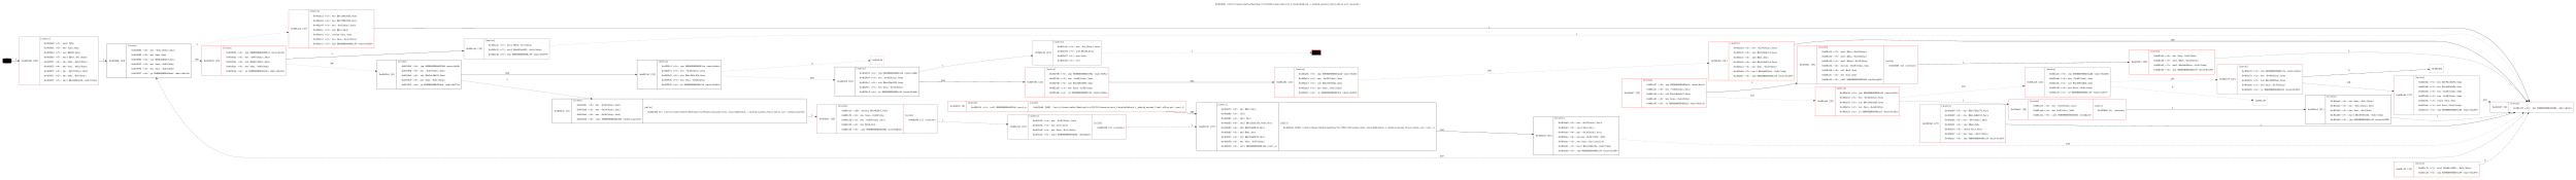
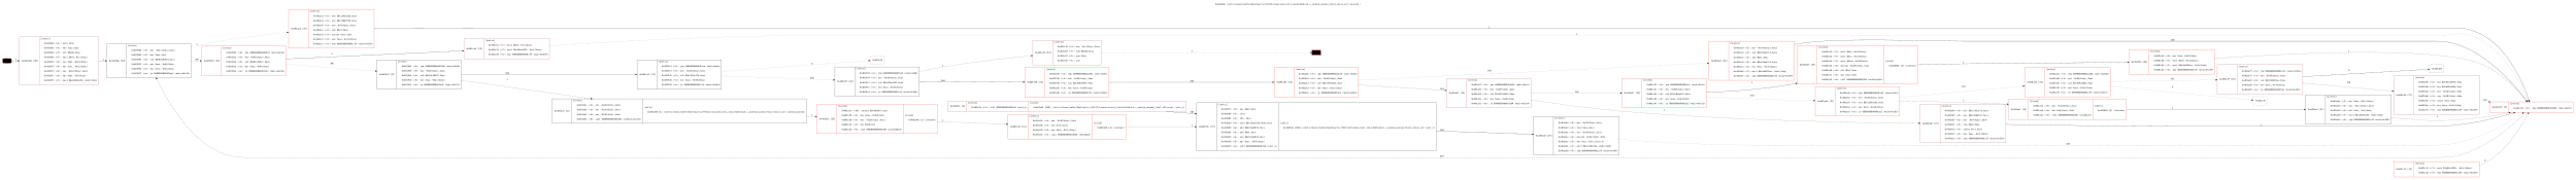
  digraph {
    fontname="IBM Plex Mono"
    label="0x401960 (/mnt/c/Users/mathe/Desktop/tcc/POCII/binaries/extr_linuxfsdlmlock.c_nodeid_warned_Final-ollvm.out::main(0))"
    labelloc=t
    rankdir=LR
    node [color=red fontname="IBM Plex Mono" shape=record]
    edge [fontname="IBM Plex Mono" style=solid]
    Entry [color=brown fillcolor=black height=0.3 shape=cylinder style=filled width=0.3]
    n2 [color=brown label="{\n     0x401960 [38]\l\n     | [instrs]\l\n     &nbsp;&nbsp;0x401960 \<+1\>: push %rbp\l\n     &nbsp;&nbsp;0x401961 \<+3\>: mov %rsp,%rbp\l\n     &nbsp;&nbsp;0x401964 \<+7\>: sub $0x80,%rsp\l\n     &nbsp;&nbsp;0x40196b \<+7\>: movl $0x0,-0xc(%rbp)\l\n     &nbsp;&nbsp;0x401972 \<+3\>: mov %edi,-0x10(%rbp)\l\n     &nbsp;&nbsp;0x401975 \<+4\>: mov %rsi,-0x18(%rbp)\l\n     &nbsp;&nbsp;0x401979 \<+3\>: mov -0x10(%rbp),%edi\l\n     &nbsp;&nbsp;0x40197c \<+3\>: mov %edi,-0x8(%rbp)\l\n     &nbsp;&nbsp;0x40197f \<+7\>: movl $0x84d3b6f4,-0x3c(%rbp)\l\n  }"]
    n3 [color=black label="{\n     0x401986 [23]\l\n     | [instrs]\l\n     &nbsp;&nbsp;0x401986 \<+3\>: mov -0x3c(%rbp),%eax\l\n     &nbsp;&nbsp;0x401989 \<+2\>: mov %eax,%ecx\l\n     &nbsp;&nbsp;0x40198b \<+6\>: sub $0x84d3b6f4,%ecx\l\n     &nbsp;&nbsp;0x401991 \<+3\>: mov %eax,-0x40(%rbp)\l\n     &nbsp;&nbsp;0x401994 \<+3\>: mov %ecx,-0x44(%rbp)\l\n     &nbsp;&nbsp;0x401997 \<+6\>: je 0000000000401aaf \<main+0x14f\>\l\n  }"]
    n4 [label="{\n     0x401aaf [27]\l\n     | [instrs]\l\n     &nbsp;&nbsp;0x401aaf \<+5\>: mov $0x1a42e68f,%eax\l\n     &nbsp;&nbsp;0x401ab4 \<+5\>: mov $0x7f833993,%ecx\l\n     &nbsp;&nbsp;0x401ab9 \<+3\>: mov -0x8(%rbp),%edx\l\n     &nbsp;&nbsp;0x401abc \<+3\>: cmp $0x2,%edx\l\n     &nbsp;&nbsp;0x401abf \<+3\>: cmovne %ecx,%eax\l\n     &nbsp;&nbsp;0x401ac2 \<+3\>: mov %eax,-0x3c(%rbp)\l\n     &nbsp;&nbsp;0x401ac5 \<+5\>: jmp 0000000000401c59 \<main+0x2f9\>\l\n  }"]
    n5 [label="{\n     0x40199d [22]\l\n     | [instrs]\l\n     &nbsp;&nbsp;0x40199d \<+5\>: jmp 00000000004019a2 \<main+0x42\>\l\n     &nbsp;&nbsp;0x4019a2 \<+3\>: mov -0x40(%rbp),%eax\l\n     &nbsp;&nbsp;0x4019a5 \<+5\>: sub $0x8fc4522c,%eax\l\n     &nbsp;&nbsp;0x4019aa \<+3\>: mov %eax,-0x48(%rbp)\l\n     &nbsp;&nbsp;0x4019ad \<+6\>: je 0000000000401c3a \<main+0x2da\>\l\n  }"]
    n6 [label="{\n     0x401c59 [5]\l\n     | [instrs]\l\n     &nbsp;&nbsp;0x401c59 \<+5\>: jmp 0000000000401986 \<main+0x26\>\l\n  }"]
    n7 [color=brown label="{\n     0x401c3a [19]\l\n     | [instrs]\l\n     &nbsp;&nbsp;0x401c3a \<+7\>: movl $0x0,-0xc(%rbp)\l\n     &nbsp;&nbsp;0x401c41 \<+7\>: movl $0xd31ed321,-0x3c(%rbp)\l\n     &nbsp;&nbsp;0x401c48 \<+5\>: jmp 0000000000401c59 \<main+0x2f9\>\l\n  }"]
    n8 [color=black label="{\n     0x4019b3 [22]\l\n     | [instrs]\l\n     &nbsp;&nbsp;0x4019b3 \<+5\>: jmp 00000000004019b8 \<main+0x58\>\l\n     &nbsp;&nbsp;0x4019b8 \<+3\>: mov -0x40(%rbp),%eax\l\n     &nbsp;&nbsp;0x4019bb \<+5\>: sub $0x9dc38e75,%eax\l\n     &nbsp;&nbsp;0x4019c0 \<+3\>: mov %eax,-0x4c(%rbp)\l\n     &nbsp;&nbsp;0x4019c3 \<+6\>: je 0000000000401bdc \<main+0x27c\>\l\n  }"]
    n9 [color=black label="{\n     0x401bdc [15]\l\n     | [instrs]\l\n     &nbsp;&nbsp;0x401bdc \<+3\>: mov -0x20(%rbp),%edi\l\n     &nbsp;&nbsp;0x401bdf \<+3\>: mov -0x24(%rbp),%esi\l\n     &nbsp;&nbsp;0x401be2 \<+4\>: mov -0x30(%rbp),%rdx\l\n     &nbsp;&nbsp;0x401be6 \<+5\>: call 0000000000401400 \<nodeid_warned\>\l\n     | [calls]\l\n     &nbsp;&nbsp;0x401400 \{1\} (/mnt/c/Users/mathe/Desktop/tcc/POCII/binaries/extr_linuxfsdlmlock.c_nodeid_warned_Final-ollvm.out::nodeid_warned)\l\n  }"]
    n10 [color=black label="{\n     0x4019c9 [22]\l\n     | [instrs]\l\n     &nbsp;&nbsp;0x4019c9 \<+5\>: jmp 00000000004019ce \<main+0x6e\>\l\n     &nbsp;&nbsp;0x4019ce \<+3\>: mov -0x40(%rbp),%eax\l\n     &nbsp;&nbsp;0x4019d1 \<+5\>: sub $0xc955cf76,%eax\l\n     &nbsp;&nbsp;0x4019d6 \<+3\>: mov %eax,-0x50(%rbp)\l\n     &nbsp;&nbsp;0x4019d9 \<+6\>: je 0000000000401c1d \<main+0x2bd\>\l\n  }"]
    Exit [fillcolor=black height=0.3 peripheries=2 shape=note style=filled width=0.3]
    n12 [label="{\n     0x401beb [23]\l\n     | [instrs]\l\n     &nbsp;&nbsp;0x401beb \<+10\>: movabs $0x4020b7,%rdi\l\n     &nbsp;&nbsp;0x401bf5 \<+3\>: mov %eax,-0x38(%rbp)\l\n     &nbsp;&nbsp;0x401bf8 \<+3\>: mov -0x38(%rbp),%esi\l\n     &nbsp;&nbsp;0x401bfb \<+2\>: mov $0x0,%al\l\n     &nbsp;&nbsp;0x401bfd \<+5\>: call 0000000000401040 \<printf@plt\>\l\n     | [calls]\l\n     &nbsp;&nbsp;0x401040 \{1\} (unknown)\l\n  }"]
    n13 [color=brown label="{\n     0x401c1d\l\n  }" style=dashed]
    n14 [color=black label="{\n     0x4019df [22]\l\n     | [instrs]\l\n     &nbsp;&nbsp;0x4019df \<+5\>: jmp 00000000004019e4 \<main+0x84\>\l\n     &nbsp;&nbsp;0x4019e4 \<+3\>: mov -0x40(%rbp),%eax\l\n     &nbsp;&nbsp;0x4019e7 \<+5\>: sub $0xd31ed321,%eax\l\n     &nbsp;&nbsp;0x4019ec \<+3\>: mov %eax,-0x54(%rbp)\l\n     &nbsp;&nbsp;0x4019ef \<+6\>: je 0000000000401c4d \<main+0x2ed\>\l\n  }"]
    n15 [label="{\n     0x401c11 [12]\l\n     | [instrs]\l\n     &nbsp;&nbsp;0x401c11 \<+7\>: movl $0x8fc4522c,-0x3c(%rbp)\l\n     &nbsp;&nbsp;0x401c18 \<+5\>: jmp 0000000000401c59 \<main+0x2f9\>\l\n  }"]
    n16 [label="{\n     0x401c02 [15]\l\n     | [instrs]\l\n     &nbsp;&nbsp;0x401c02 \<+4\>: mov -0x30(%rbp),%rdx\l\n     &nbsp;&nbsp;0x401c06 \<+3\>: mov %rdx,%rdi\l\n     &nbsp;&nbsp;0x401c09 \<+3\>: mov %eax,-0x7c(%rbp)\l\n     &nbsp;&nbsp;0x401c0c \<+5\>: call 0000000000401030 \<free@plt\>\l\n     | [calls]\l\n     &nbsp;&nbsp;0x401030 \{1\} (unknown)\l\n  }"]
    n17 [color=brown label="{\n     0x401c4d [12]\l\n     | [instrs]\l\n     &nbsp;&nbsp;0x401c4d \<+3\>: mov -0xc(%rbp),%eax\l\n     &nbsp;&nbsp;0x401c50 \<+7\>: add $0x80,%rsp\l\n     &nbsp;&nbsp;0x401c57 \<+1\>: pop %rbp\l\n     &nbsp;&nbsp;0x401c58 \<+1\>: ret\l\n  }"]
    n18 [label="{\n     0x4019f5 [22]\l\n     | [instrs]\l\n     &nbsp;&nbsp;0x4019f5 \<+5\>: jmp 00000000004019fa \<main+0x9a\>\l\n     &nbsp;&nbsp;0x4019fa \<+3\>: mov -0x40(%rbp),%eax\l\n     &nbsp;&nbsp;0x4019fd \<+5\>: sub $0xe55b0d9e,%eax\l\n     &nbsp;&nbsp;0x401a02 \<+3\>: mov %eax,-0x58(%rbp)\l\n     &nbsp;&nbsp;0x401a05 \<+6\>: je 0000000000401b76 \<main+0x216\>\l\n  }"]
    n19 [color=black label="{\n     0x401b7b [37]\l\n     | [instrs]\l\n     &nbsp;&nbsp;0x401b7b \<+5\>: mov $0x2,%ecx\l\n     &nbsp;&nbsp;0x401b80 \<+1\>: cltd\l\n     &nbsp;&nbsp;0x401b81 \<+2\>: idiv %ecx\l\n     &nbsp;&nbsp;0x401b83 \<+6\>: imul $0xfffffffe,%edx,%ecx\l\n     &nbsp;&nbsp;0x401b89 \<+6\>: add $0xb9a68f13,%ecx\l\n     &nbsp;&nbsp;0x401b8f \<+3\>: add $0x1,%ecx\l\n     &nbsp;&nbsp;0x401b92 \<+6\>: sub $0xb9a68f13,%ecx\l\n     &nbsp;&nbsp;0x401b98 \<+3\>: mov %ecx,-0x78(%rbp)\l\n     &nbsp;&nbsp;0x401b9b \<+5\>: call 0000000000401160 \<next_i\>\l\n     | [calls]\l\n     &nbsp;&nbsp;0x401160 \{100\} (/mnt/c/Users/mathe/Desktop/tcc/POCII/binaries/extr_linuxfsdlmlock.c_nodeid_warned_Final-ollvm.out::next_i)\l\n  }"]
    n20 [label="{\n     0x401a0b [22]\l\n     | [instrs]\l\n     &nbsp;&nbsp;0x401a0b \<+5\>: jmp 0000000000401a10 \<main+0xb0\>\l\n     &nbsp;&nbsp;0x401a10 \<+3\>: mov -0x40(%rbp),%eax\l\n     &nbsp;&nbsp;0x401a13 \<+5\>: sub $0xe7201dfa,%eax\l\n     &nbsp;&nbsp;0x401a18 \<+3\>: mov %eax,-0x5c(%rbp)\l\n     &nbsp;&nbsp;0x401a1b \<+6\>: je 0000000000401bbd \<main+0x25d\>\l\n  }"]
    n21 [color=brown label="{\n     0x401b76 [5]\l\n     | [instrs]\l\n     &nbsp;&nbsp;0x401b76 \<+5\>: call 0000000000401160 \<next_i\>\l\n     | [calls]\l\n     &nbsp;&nbsp;0x401160 \{100\} (/mnt/c/Users/mathe/Desktop/tcc/POCII/binaries/extr_linuxfsdlmlock.c_nodeid_warned_Final-ollvm.out::next_i)\l\n  }"]
    n22 [label="{\n     0x401bbd [31]\l\n     | [instrs]\l\n     &nbsp;&nbsp;0x401bbd \<+3\>: mov -0x34(%rbp),%eax\l\n     &nbsp;&nbsp;0x401bc0 \<+5\>: sub $0xb53a47cd,%eax\l\n     &nbsp;&nbsp;0x401bc5 \<+3\>: add $0x1,%eax\l\n     &nbsp;&nbsp;0x401bc8 \<+5\>: add $0xb53a47cd,%eax\l\n     &nbsp;&nbsp;0x401bcd \<+3\>: mov %eax,-0x34(%rbp)\l\n     &nbsp;&nbsp;0x401bd0 \<+7\>: movl $0x5b0305ec,-0x3c(%rbp)\l\n     &nbsp;&nbsp;0x401bd7 \<+5\>: jmp 0000000000401c59 \<main+0x2f9\>\l\n  }"]
+   n23 [color=brown label="{\n     0x401a21 [22]\l\n     | [instrs]\l\n     &nbsp;&nbsp;0x401a21 \<+5\>: jmp 0000000000401a26 \<main+0xc6\>\l\n     &nbsp;&nbsp;0x401a26 \<+3\>: mov -0x40(%rbp),%eax\l\n     &nbsp;&nbsp;0x401a29 \<+5\>: sub $0xf476b634,%eax\l\n     &nbsp;&nbsp;0x401a2e \<+3\>: mov %eax,-0x60(%rbp)\l\n     &nbsp;&nbsp;0x401a31 \<+6\>: je 0000000000401b04 \<main+0x1a4\>\l\n  }"]
    n24 [color=black label="{\n     0x401ba0 [29]\l\n     | [instrs]\l\n     &nbsp;&nbsp;0x401ba0 \<+3\>: mov -0x78(%rbp),%ecx\l\n     &nbsp;&nbsp;0x401ba3 \<+3\>: imul %eax,%ecx\l\n     &nbsp;&nbsp;0x401ba6 \<+4\>: mov -0x30(%rbp),%rsi\l\n     &nbsp;&nbsp;0x401baa \<+4\>: movslq -0x34(%rbp),%rdi\l\n     &nbsp;&nbsp;0x401bae \<+3\>: mov %ecx,(%rsi,%rdi,4)\l\n     &nbsp;&nbsp;0x401bb1 \<+7\>: movl $0xe7201dfa,-0x3c(%rbp)\l\n     &nbsp;&nbsp;0x401bb8 \<+5\>: jmp 0000000000401c59 \<main+0x2f9\>\l\n  }"]
    n25 [color=brown label="{\n     0x401b04 [27]\l\n     | [instrs]\l\n     &nbsp;&nbsp;0x401b04 \<+5\>: mov $0xc955cf76,%eax\l\n     &nbsp;&nbsp;0x401b09 \<+5\>: mov $0x1460afa7,%ecx\l\n     &nbsp;&nbsp;0x401b0e \<+3\>: mov -0x4(%rbp),%edx\l\n     &nbsp;&nbsp;0x401b11 \<+3\>: cmp $0x0,%edx\l\n     &nbsp;&nbsp;0x401b14 \<+3\>: cmove %ecx,%eax\l\n     &nbsp;&nbsp;0x401b17 \<+3\>: mov %eax,-0x3c(%rbp)\l\n     &nbsp;&nbsp;0x401b1a \<+5\>: jmp 0000000000401c59 \<main+0x2f9\>\l\n  }"]
    n26 [label="{\n     0x401a37 [22]\l\n     | [instrs]\l\n     &nbsp;&nbsp;0x401a37 \<+5\>: jmp 0000000000401a3c \<main+0xdc\>\l\n     &nbsp;&nbsp;0x401a3c \<+3\>: mov -0x40(%rbp),%eax\l\n     &nbsp;&nbsp;0x401a3f \<+5\>: sub $0x1460afa7,%eax\l\n     &nbsp;&nbsp;0x401a44 \<+3\>: mov %eax,-0x64(%rbp)\l\n     &nbsp;&nbsp;0x401a47 \<+6\>: je 0000000000401b1f \<main+0x1bf\>\l\n  }"]
    n27 [label="{\n     0x401b1f [37]\l\n     | [instrs]\l\n     &nbsp;&nbsp;0x401b1f \<+7\>: movl $0xa,-0x20(%rbp)\l\n     &nbsp;&nbsp;0x401b26 \<+7\>: movl $0xa,-0x24(%rbp)\l\n     &nbsp;&nbsp;0x401b2d \<+7\>: movl $0x64,-0x28(%rbp)\l\n     &nbsp;&nbsp;0x401b34 \<+4\>: movslq -0x28(%rbp),%rax\l\n     &nbsp;&nbsp;0x401b38 \<+4\>: shl $0x2,%rax\l\n     &nbsp;&nbsp;0x401b3c \<+3\>: mov %rax,%rdi\l\n     &nbsp;&nbsp;0x401b3f \<+5\>: call 0000000000401050 \<malloc@plt\>\l\n     | [calls]\l\n     &nbsp;&nbsp;0x401050 \{1\} (unknown)\l\n  }"]
    n28 [label="{\n     0x401a4d [22]\l\n     | [instrs]\l\n     &nbsp;&nbsp;0x401a4d \<+5\>: jmp 0000000000401a52 \<main+0xf2\>\l\n     &nbsp;&nbsp;0x401a52 \<+3\>: mov -0x40(%rbp),%eax\l\n     &nbsp;&nbsp;0x401a55 \<+5\>: sub $0x1a42e68f,%eax\l\n     &nbsp;&nbsp;0x401a5a \<+3\>: mov %eax,-0x68(%rbp)\l\n     &nbsp;&nbsp;0x401a5d \<+6\>: je 0000000000401ae2 \<main+0x182\>\l\n  }"]
    n29 [color=black label="{\n     0x401a8f\l\n  }" style=dashed]
    n30 [label="{\n     0x401b44 [23]\l\n     | [instrs]\l\n     &nbsp;&nbsp;0x401b44 \<+4\>: mov %rax,-0x30(%rbp)\l\n     &nbsp;&nbsp;0x401b48 \<+7\>: movl $0x0,-0x34(%rbp)\l\n     &nbsp;&nbsp;0x401b4f \<+7\>: movl $0x5b0305ec,-0x3c(%rbp)\l\n     &nbsp;&nbsp;0x401b56 \<+5\>: jmp 0000000000401c59 \<main+0x2f9\>\l\n  }"]
    n31 [color=brown label="{\n     0x401ae2 [13]\l\n     | [instrs]\l\n     &nbsp;&nbsp;0x401ae2 \<+4\>: mov -0x18(%rbp),%rax\l\n     &nbsp;&nbsp;0x401ae6 \<+4\>: mov 0x8(%rax),%rdi\l\n     &nbsp;&nbsp;0x401aea \<+5\>: call 0000000000401060 \<atoi@plt\>\l\n     | [calls]\l\n     &nbsp;&nbsp;0x401060 \{1\} (unknown)\l\n  }"]
    n32 [label="{\n     0x401a63 [22]\l\n     | [instrs]\l\n     &nbsp;&nbsp;0x401a63 \<+5\>: jmp 0000000000401a68 \<main+0x108\>\l\n     &nbsp;&nbsp;0x401a68 \<+3\>: mov -0x40(%rbp),%eax\l\n     &nbsp;&nbsp;0x401a6b \<+5\>: sub $0x329e28a6,%eax\l\n     &nbsp;&nbsp;0x401a70 \<+3\>: mov %eax,-0x6c(%rbp)\l\n     &nbsp;&nbsp;0x401a73 \<+6\>: je 0000000000401c29 \<main+0x2c9\>\l\n  }"]
    n33 [color=brown label="{\n     0x401b5b [27]\l\n     | [instrs]\l\n     &nbsp;&nbsp;0x401b5b \<+5\>: mov $0x9dc38e75,%eax\l\n     &nbsp;&nbsp;0x401b60 \<+5\>: mov $0xe55b0d9e,%ecx\l\n     &nbsp;&nbsp;0x401b65 \<+3\>: mov -0x34(%rbp),%edx\l\n     &nbsp;&nbsp;0x401b68 \<+3\>: cmp -0x28(%rbp),%edx\l\n     &nbsp;&nbsp;0x401b6b \<+3\>: cmovl %ecx,%eax\l\n     &nbsp;&nbsp;0x401b6e \<+3\>: mov %eax,-0x3c(%rbp)\l\n     &nbsp;&nbsp;0x401b71 \<+5\>: jmp 0000000000401c59 \<main+0x2f9\>\l\n  }"]
    n34 [color=black label="{\n     0x401aef [21]\l\n     | [instrs]\l\n     &nbsp;&nbsp;0x401aef \<+3\>: mov %eax,-0x1c(%rbp)\l\n     &nbsp;&nbsp;0x401af2 \<+3\>: mov -0x1c(%rbp),%eax\l\n     &nbsp;&nbsp;0x401af5 \<+3\>: mov %eax,-0x4(%rbp)\l\n     &nbsp;&nbsp;0x401af8 \<+7\>: movl $0xf476b634,-0x3c(%rbp)\l\n     &nbsp;&nbsp;0x401aff \<+5\>: jmp 0000000000401c59 \<main+0x2f9\>\l\n  }"]
    n35 [color=brown label="{\n     0x401a79 [22]\l\n     | [instrs]\l\n     &nbsp;&nbsp;0x401a79 \<+5\>: jmp 0000000000401a7e \<main+0x11e\>\l\n     &nbsp;&nbsp;0x401a7e \<+3\>: mov -0x40(%rbp),%eax\l\n     &nbsp;&nbsp;0x401a81 \<+5\>: sub $0x5b0305ec,%eax\l\n     &nbsp;&nbsp;0x401a86 \<+3\>: mov %eax,-0x70(%rbp)\l\n     &nbsp;&nbsp;0x401a89 \<+6\>: je 0000000000401b5b \<main+0x1fb\>\l\n  }"]
    n36 [color=brown label="{\n     0x401c29\l\n  }" style=dashed]
    Entry -> n2 [label=" 1"]
    n2 -> n3 [label=" 1"]
    n3 -> n4 [label=" 1" style=dotted]
    n3 -> n5 [label=" 307" style=dashed]
    n4 -> n6 [label=" 1"]
    n5 -> n7 [label=" 1"]
    n5 -> n8 [label=" 306" style=dotted]
    n6 -> n3 [label=" 307" style=dashed]
    n7 -> n6 [label=" 1" style=dotted]
    n8 -> n9 [label=" 1" style=dashed]
    n8 -> n10 [label=" 305"]
    n9 -> n12 [label=" 1" style=dashed]
    n10 -> n13 [label=" 0" style=dotted]
    n10 -> n14 [label=" 305" style=dotted]
    n12 -> n16 [label=" 1" style=dashed]
    n14 -> n17 [label=" 1" style=dashed]
    n14 -> n18 [label=" 304"]
    n15 -> n6 [label=" 8" style=dashed]
    n16 -> n19 [label=" 1" style=dashed]
    n17 -> Exit [label=" 1" style=dotted]
    n18 -> n20 [label=" 204"]
    n19 -> n24 [label=" 100"]
    n20 -> n22 [label=" 100" style=dotted]
+   n20 -> n23 [label=" 104" style=dashed]
    n21 -> n19 [label=" 100"]
    n22 -> n6 [label=" 100"]
+   n23 -> n25 [label=" 1" style=dashed]
+   n23 -> n26 [label=" 103" style=dashed]
    n24 -> n6 [label=" 100" style=dotted]
    n25 -> n6 [label=" 1"]
    n26 -> n27 [label=" 1"]
    n26 -> n28 [label=" 102" style=dotted]
    n27 -> n30 [label=" 1"]
    n28 -> n31 [label=" 1" style=dashed]
    n28 -> n32 [label=" 101" style=dotted]
    n30 -> n6 [label=" 1" style=dashed]
    n31 -> n34 [label=" 1"]
    n32 -> n35 [label=" 101" style=dotted]
    n32 -> n36 [label=" 0" style=dotted]
    n33 -> n6 [label=" 101" style=dotted]
    n34 -> n6 [label=" 1" style=dashed]
    n35 -> n29 [label=" 0"]
    n35 -> n33 [label=" 101" style=dashed]
  }
